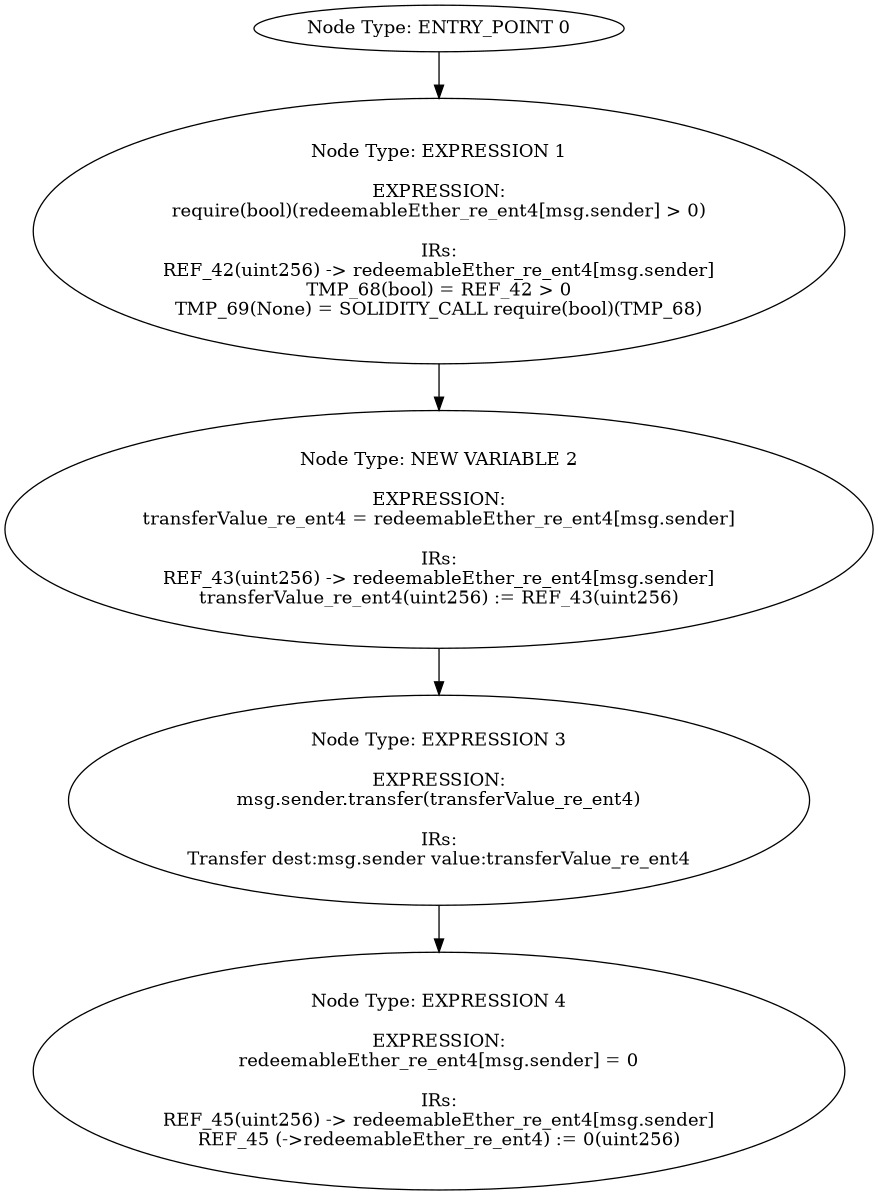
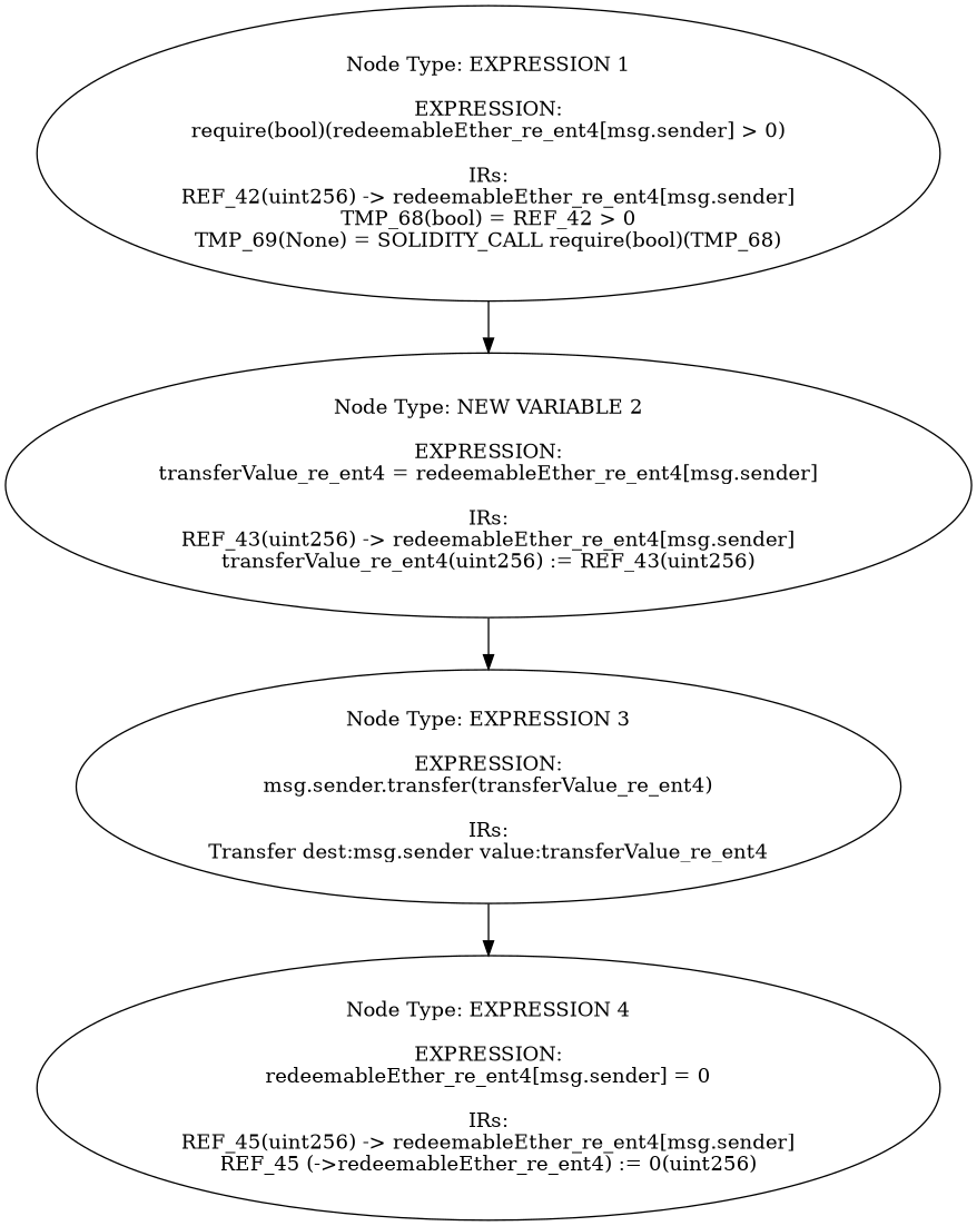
  digraph {
-   n1 [label="Node Type: ENTRY_POINT 0\n"]
    n2 [label="Node Type: EXPRESSION 1\n\nEXPRESSION:\nrequire(bool)(redeemableEther_re_ent4[msg.sender] > 0)\n\nIRs:\nREF_42(uint256) -> redeemableEther_re_ent4[msg.sender]\nTMP_68(bool) = REF_42 > 0\nTMP_69(None) = SOLIDITY_CALL require(bool)(TMP_68)"]
    n3 [label="Node Type: NEW VARIABLE 2\n\nEXPRESSION:\ntransferValue_re_ent4 = redeemableEther_re_ent4[msg.sender]\n\nIRs:\nREF_43(uint256) -> redeemableEther_re_ent4[msg.sender]\ntransferValue_re_ent4(uint256) := REF_43(uint256)"]
    n4 [label="Node Type: EXPRESSION 3\n\nEXPRESSION:\nmsg.sender.transfer(transferValue_re_ent4)\n\nIRs:\nTransfer dest:msg.sender value:transferValue_re_ent4"]
    n5 [label="Node Type: EXPRESSION 4\n\nEXPRESSION:\nredeemableEther_re_ent4[msg.sender] = 0\n\nIRs:\nREF_45(uint256) -> redeemableEther_re_ent4[msg.sender]\nREF_45 (->redeemableEther_re_ent4) := 0(uint256)"]
-   n1 -> n2
    n2 -> n3
    n3 -> n4
    n4 -> n5
  }
